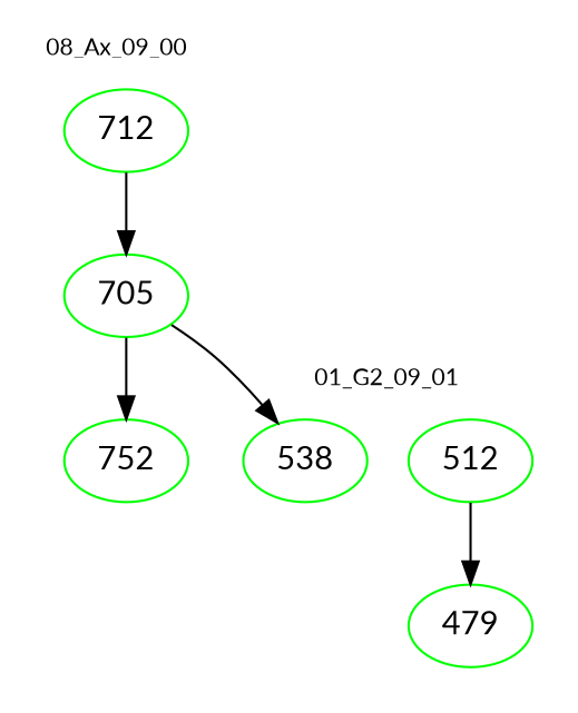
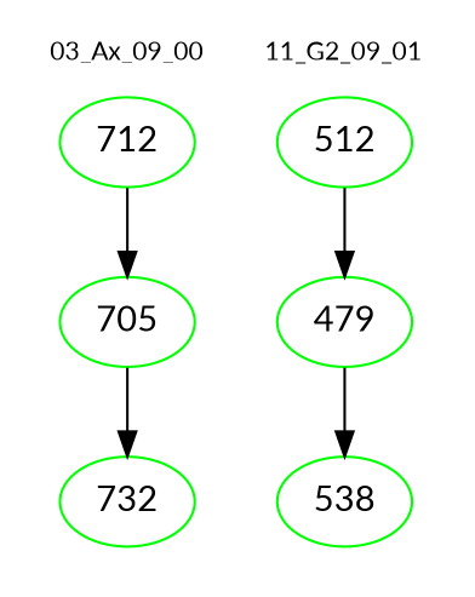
  digraph {
    fontname=Lato
    node [color=green fontname=Lato]
    edge [color=black fontname=Lato]
    n1 [label=712]
    n2 [label=705]
-   n3 [label=752]
+   n3 [label=732]
    n4 [label=512]
    n5 [label=479]
    n6 [label=538]
    subgraph cluster_1 {
      color=white
      fontsize=10
-     label="08_Ax_09_00"
+     label="03_Ax_09_00"
      n1
      n2
      n3
    }
    subgraph cluster_2 {
      color=white
      fontsize=10
-     label="01_G2_09_01"
+     label="11_G2_09_01"
      n4
      n5
      n6
    }
    n1 -> n2
    n2 -> n3
    n4 -> n5
-   n2 -> n6
+   n5 -> n6
  }
